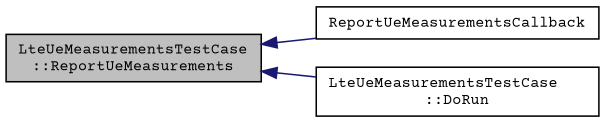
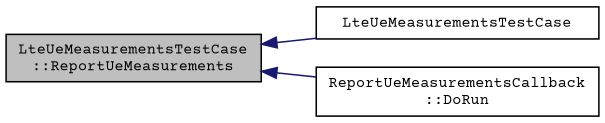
  digraph {
    fontname="Courier Prime"
    rankdir=LR
    node [color=black fillcolor=white fontname="Courier Prime" fontsize=10 shape=record style=filled]
    edge [color=midnightblue dir=back fontname="Courier Prime" fontsize=10 labelfontname=Helvetica labelfontsize=10 style=solid]
    n1 [fillcolor=grey75 fontcolor=black height=0.2 label="LteUeMeasurementsTestCase\l::ReportUeMeasurements" width=0.4]
-   n2 [height=0.2 label=ReportUeMeasurementsCallback width=0.4]
-   n3 [height=0.2 label="LteUeMeasurementsTestCase\l::DoRun" width=0.4]
+   n2 [height=0.2 label=LteUeMeasurementsTestCase width=0.4]
+   n3 [height=0.2 label="ReportUeMeasurementsCallback\l::DoRun" width=0.4]
    n1 -> n2
    n1 -> n3
  }
